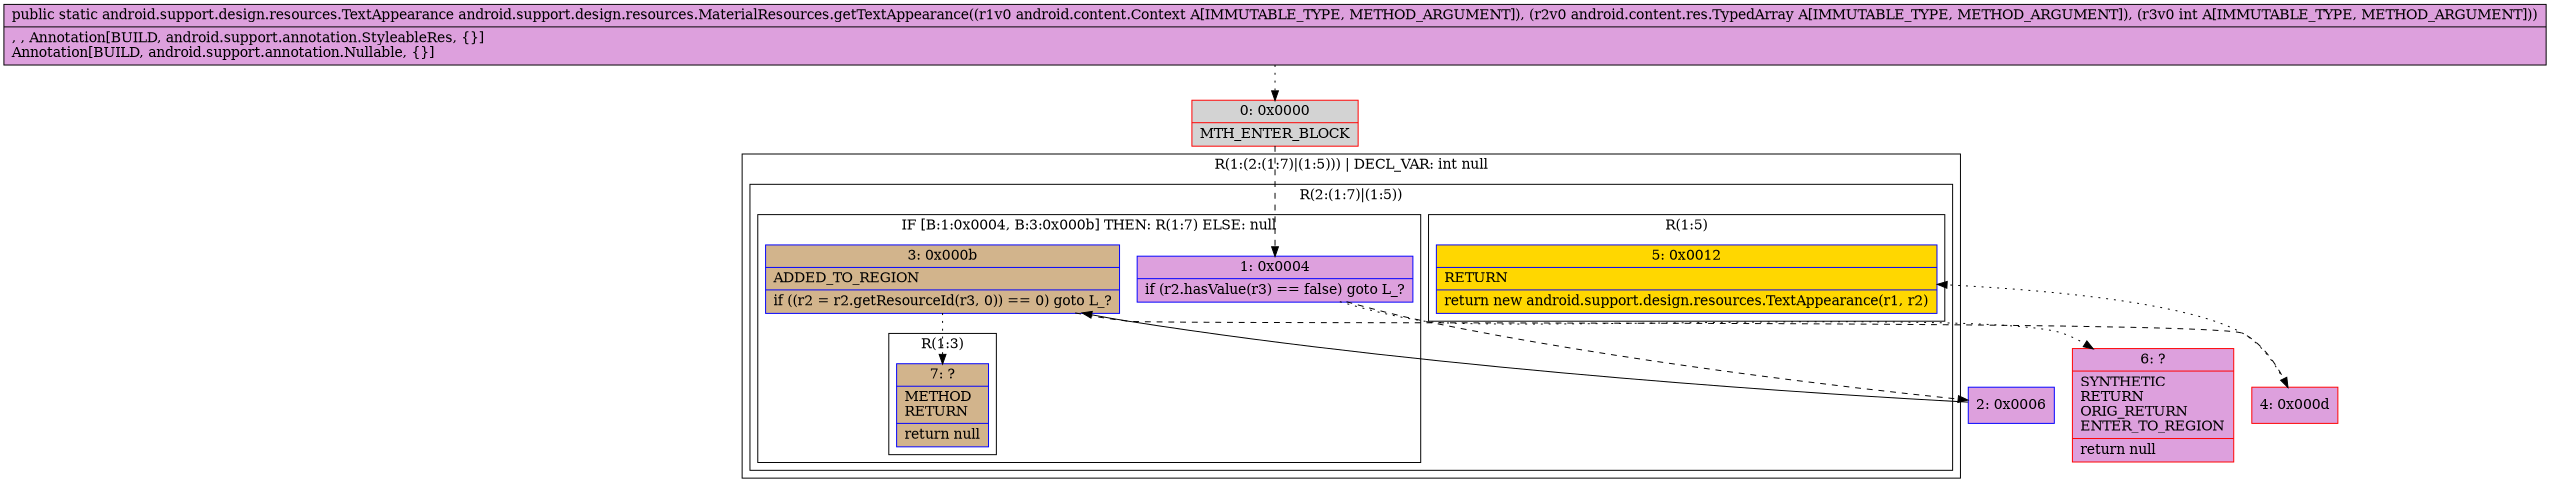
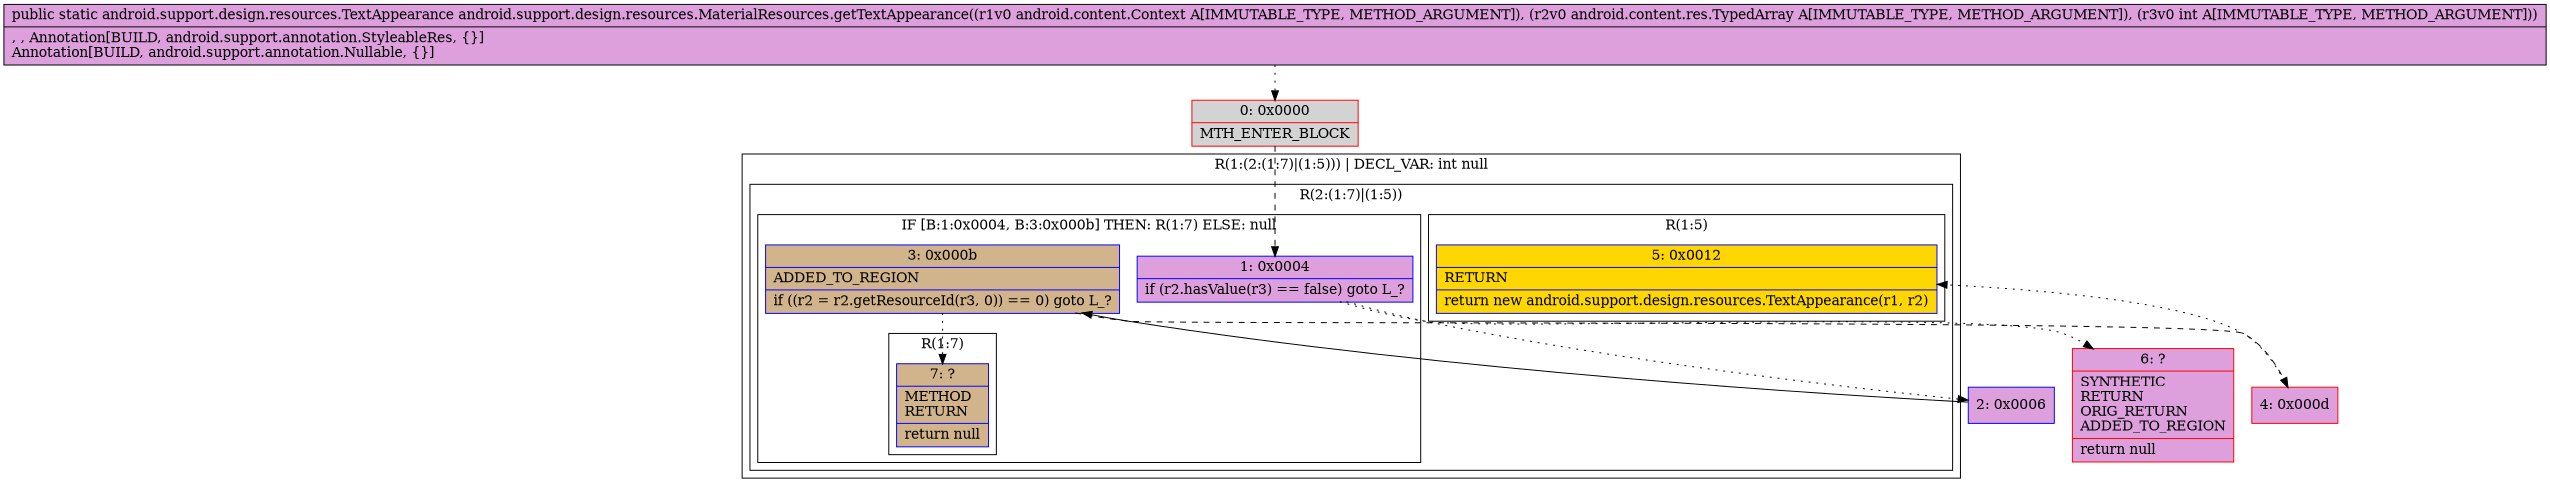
  digraph {
    node [color=blue fillcolor=plum shape=record style=filled]
    edge [style=dotted]
    n1 [fillcolor=tan label="{7\:\ ?|METHOD\lRETURN\l|return null\l}"]
    n2 [label="{1\:\ 0x0004|if (r2.hasValue(r3) == false) goto L_?\l}"]
    n3 [fillcolor=tan label="{3\:\ 0x000b|ADDED_TO_REGION\l|if ((r2 = r2.getResourceId(r3, 0)) == 0) goto L_?\l}"]
    n4 [fillcolor=gold label="{5\:\ 0x0012|RETURN\l|return new android.support.design.resources.TextAppearance(r1, r2)\l}"]
    n5 [label="{2\:\ 0x0006}"]
-   n6 [color=red label="{6\:\ ?|SYNTHETIC\lRETURN\lORIG_RETURN\lENTER_TO_REGION\l|return null\l}"]
+   n6 [color=red label="{6\:\ ?|SYNTHETIC\lRETURN\lORIG_RETURN\lADDED_TO_REGION\l|return null\l}"]
    n7 [color=red label="{4\:\ 0x000d}"]
    n8 [color=red fillcolor=lightgrey label="{0\:\ 0x0000|MTH_ENTER_BLOCK\l}"]
    n9 [label="{public static android.support.design.resources.TextAppearance android.support.design.resources.MaterialResources.getTextAppearance((r1v0 android.content.Context A[IMMUTABLE_TYPE, METHOD_ARGUMENT]), (r2v0 android.content.res.TypedArray A[IMMUTABLE_TYPE, METHOD_ARGUMENT]), (r3v0 int A[IMMUTABLE_TYPE, METHOD_ARGUMENT]))  | , , Annotation[BUILD, android.support.annotation.StyleableRes, \{\}]\lAnnotation[BUILD, android.support.annotation.Nullable, \{\}]\l}" color=""]
    subgraph cluster_1 {
      label="R(1:(2:(1:7)|(1:5))) | DECL_VAR: int null\l"
      subgraph cluster_2 {
        label="R(2:(1:7)|(1:5))"
        subgraph cluster_3 {
          label="IF [B:1:0x0004, B:3:0x000b] THEN: R(1:7) ELSE: null"
          n2
          n3
          subgraph cluster_4 {
-           label="R(1:3)"
+           label="R(1:7)"
            n1
          }
        }
        subgraph cluster_5 {
          label="R(1:5)"
          n4
        }
      }
    }
-   n2 -> n5 [style=dashed]
+   n2 -> n5
    n2 -> n6
    n3 -> n1
    n3 -> n7 [style=dashed]
    n5 -> n3 [style=solid]
    n7 -> n4
    n8 -> n2 [style=dashed]
    n9 -> n8
  }
